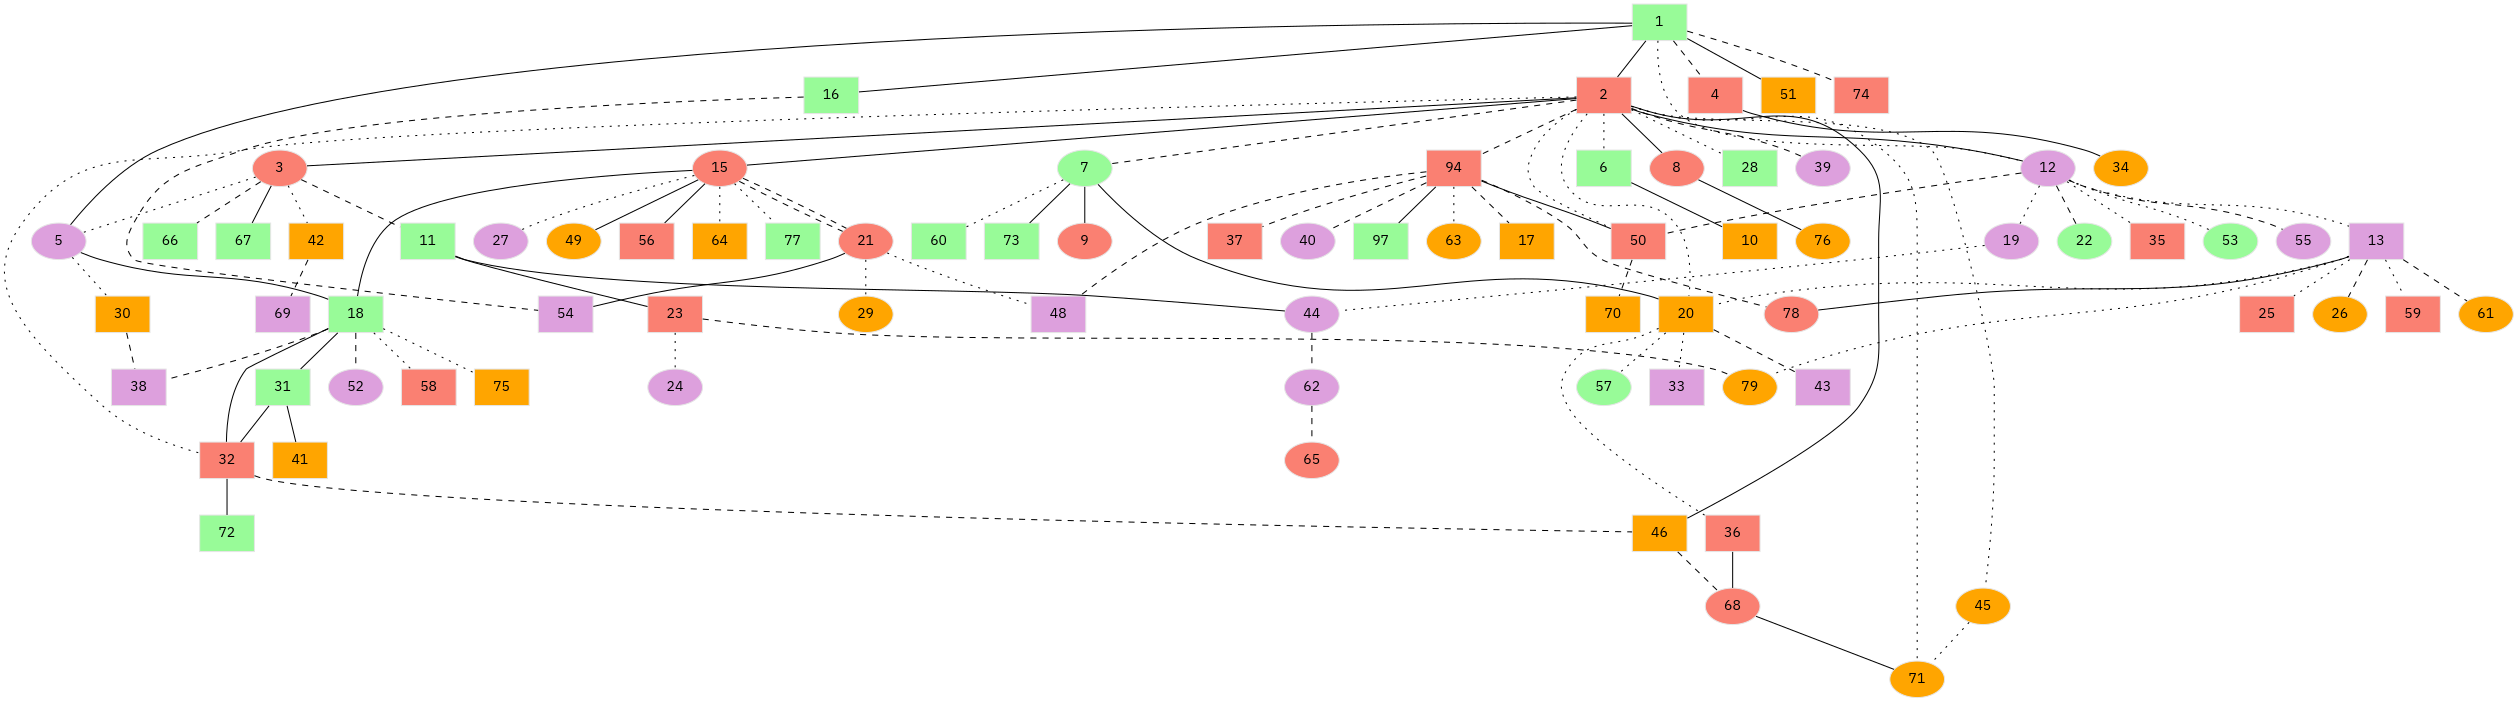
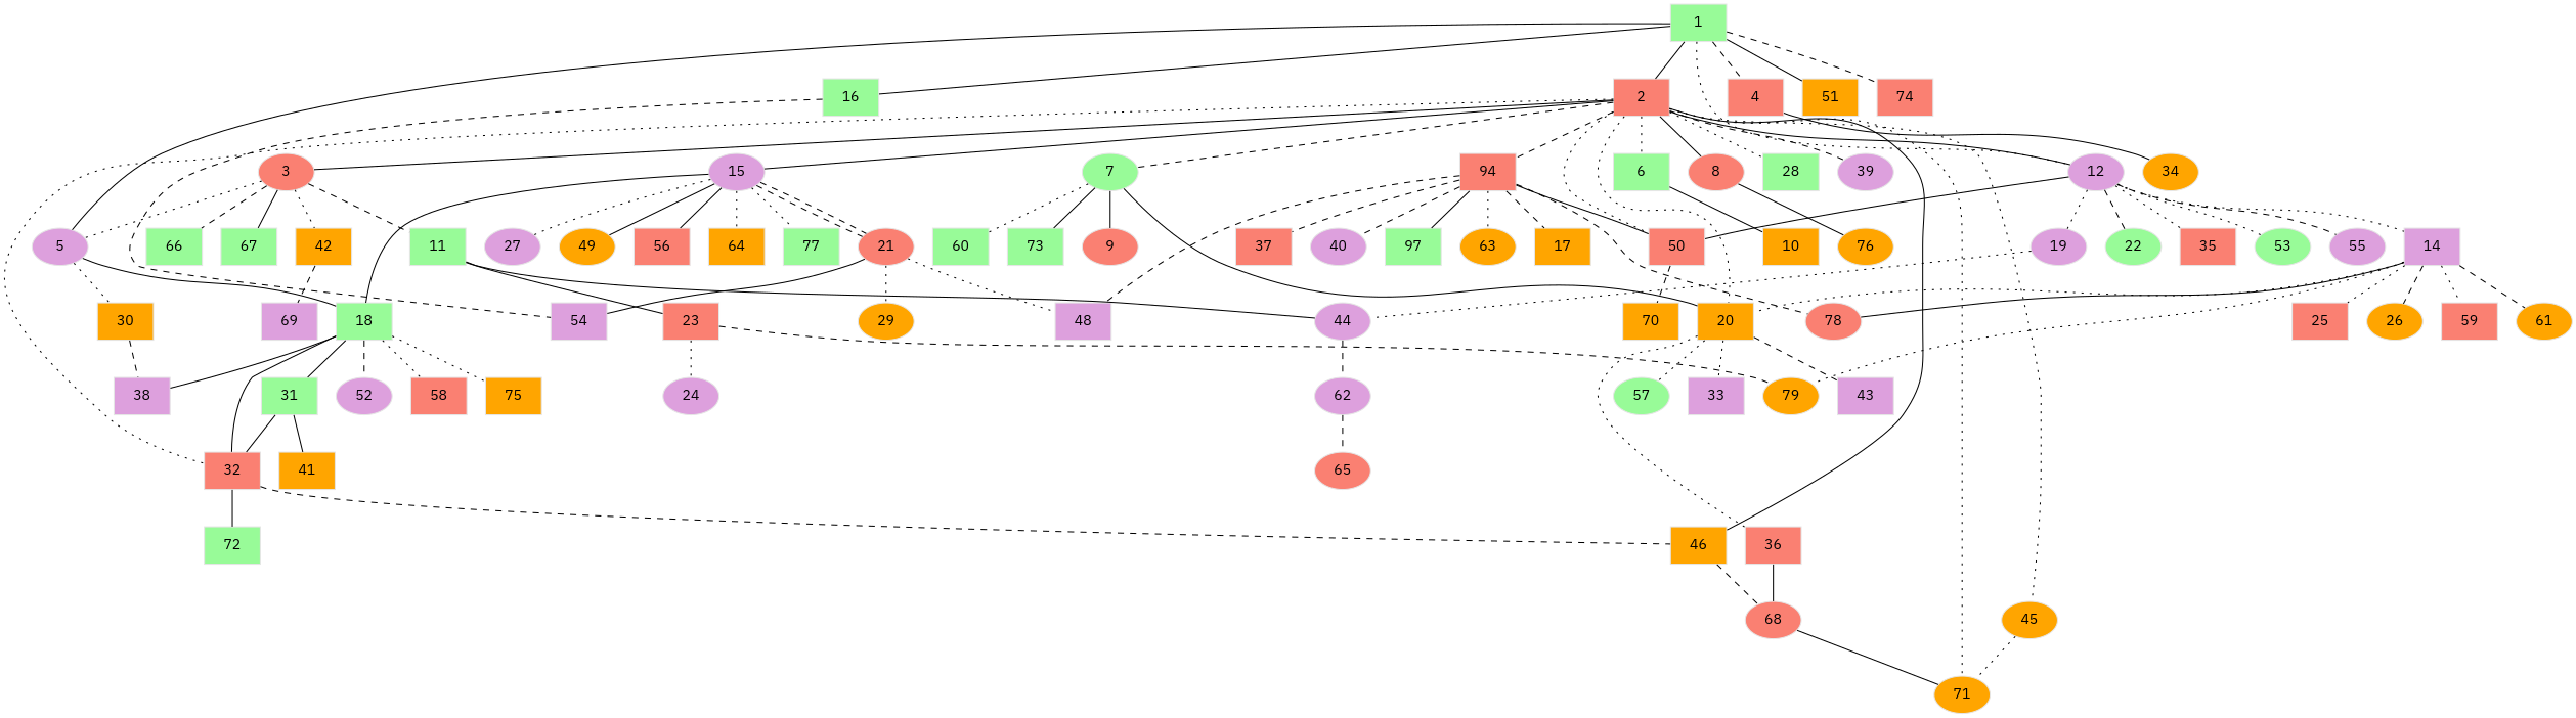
  graph {
    fontname="IBM Plex Sans"
    node [color=gray90 fillcolor=salmon fontname="IBM Plex Sans" shape=box style=filled]
    edge [fontname="IBM Plex Sans" style=solid]
    1 [fillcolor=palegreen]
    2
    4
    5 [fillcolor=plum shape=ellipse]
    12 [fillcolor=plum shape=ellipse]
    16 [fillcolor=palegreen]
    51 [fillcolor=orange]
    74
    3 [shape=ellipse]
    6 [fillcolor=palegreen]
    7 [fillcolor=palegreen shape=ellipse]
    8 [shape=ellipse]
    n13 [label=94]
-   15 [shape=ellipse]
+   15 [fillcolor=plum shape=ellipse]
    20 [fillcolor=orange]
    28 [fillcolor=palegreen]
    32
    39 [fillcolor=plum shape=ellipse]
    45 [fillcolor=orange shape=ellipse]
    46 [fillcolor=orange]
    50
    71 [fillcolor=orange shape=ellipse]
    34 [fillcolor=orange shape=ellipse]
    18 [fillcolor=palegreen]
    30 [fillcolor=orange]
-   13 [fillcolor=plum]
+   13 [fillcolor=plum label=14]
    19 [fillcolor=plum shape=ellipse]
    22 [fillcolor=palegreen shape=ellipse]
    35
    53 [fillcolor=palegreen shape=ellipse]
    55 [fillcolor=plum shape=ellipse]
    54 [fillcolor=plum]
    27 [fillcolor=plum shape=ellipse]
    11 [fillcolor=palegreen]
    42 [fillcolor=orange]
    66 [fillcolor=palegreen]
    67 [fillcolor=palegreen]
    10 [fillcolor=orange]
    9 [shape=ellipse]
    60 [fillcolor=palegreen]
    73 [fillcolor=palegreen]
    76 [fillcolor=orange shape=ellipse]
    78 [shape=ellipse]
    17 [fillcolor=orange]
    37
    40 [fillcolor=plum shape=ellipse]
    n47 [fillcolor=palegreen label=97]
    48 [fillcolor=plum]
    63 [fillcolor=orange shape=ellipse]
    21 [shape=ellipse]
    49 [fillcolor=orange shape=ellipse]
    56
    64 [fillcolor=orange]
    77 [fillcolor=palegreen]
    33 [fillcolor=plum]
    36
    43 [fillcolor=plum]
    57 [fillcolor=palegreen shape=ellipse]
    72 [fillcolor=palegreen]
    68 [shape=ellipse]
    70 [fillcolor=orange]
    23
    44 [fillcolor=plum shape=ellipse]
    69 [fillcolor=plum]
    31 [fillcolor=palegreen]
    38 [fillcolor=plum]
    52 [fillcolor=plum shape=ellipse]
    58
    75 [fillcolor=orange]
    29 [fillcolor=orange shape=ellipse]
    79 [fillcolor=orange shape=ellipse]
    24 [fillcolor=plum shape=ellipse]
    62 [fillcolor=plum shape=ellipse]
    25
    26 [fillcolor=orange shape=ellipse]
    59
    61 [fillcolor=orange shape=ellipse]
    41 [fillcolor=orange]
    65 [shape=ellipse]
    1 -- 2
    1 -- 4 [style=dashed]
    1 -- 5
    1 -- 12 [style=dotted]
    1 -- 16
    1 -- 51
    1 -- 74 [style=dashed]
    2 -- 12
    2 -- 3
    2 -- 6 [style=dotted]
    2 -- 7 [style=dashed]
    2 -- 8
    2 -- n13 [style=dashed]
    2 -- 15
    2 -- 20 [style=dotted]
    2 -- 28 [style=dotted]
    2 -- 32 [style=dotted]
    2 -- 39 [style=dashed]
    2 -- 45 [style=dotted]
    2 -- 46
    2 -- 50 [style=dotted]
    2 -- 71 [style=dotted]
    4 -- 34
    5 -- 18
    5 -- 30 [style=dotted]
-   12 -- 50 [style=dashed]
+   12 -- 50
    12 -- 13 [style=dotted]
    12 -- 19 [style=dotted]
    12 -- 22 [style=dashed]
    12 -- 35 [style=dotted]
    12 -- 53 [style=dotted]
    12 -- 55 [style=dashed]
    16 -- 54 [style=dashed]
    3 -- 5 [style=dotted]
    3 -- 11 [style=dashed]
    3 -- 42 [style=dotted]
    3 -- 66 [style=dashed]
    3 -- 67
    6 -- 10
    7 -- 20
    7 -- 9
    7 -- 60 [style=dotted]
    7 -- 73
    8 -- 76
    n13 -- 50
    n13 -- 78 [style=dashed]
    n13 -- 17 [style=dashed]
    n13 -- 37 [style=dashed]
    n13 -- 40 [style=dashed]
    n13 -- n47
    n13 -- 48 [style=dashed]
    n13 -- 63 [style=dotted]
    15 -- 18
    15 -- 27 [style=dotted]
    15 -- 21 [style=dashed]
    15 -- 21 [style=dashed]
    15 -- 49
    15 -- 56
    15 -- 64 [style=dotted]
    15 -- 77 [style=dotted]
    20 -- 33 [style=dotted]
    20 -- 36 [style=dotted]
    20 -- 43 [style=dashed]
    20 -- 57 [style=dotted]
    32 -- 46 [style=dashed]
    32 -- 72
    45 -- 71 [style=dotted]
    46 -- 68 [style=dashed]
    50 -- 70 [style=dashed]
    18 -- 32
    18 -- 31
-   18 -- 38 [style=dashed]
+   18 -- 38
    18 -- 52 [style=dashed]
    18 -- 58 [style=dotted]
    18 -- 75 [style=dotted]
    30 -- 38 [style=dashed]
    13 -- 20 [style=dotted]
    13 -- 78
    13 -- 79 [style=dotted]
    13 -- 25 [style=dotted]
    13 -- 26 [style=dashed]
    13 -- 59 [style=dotted]
    13 -- 61 [style=dashed]
    19 -- 44 [style=dotted]
    11 -- 23
    11 -- 44
    42 -- 69 [style=dashed]
    21 -- 54
    21 -- 48 [style=dotted]
    21 -- 29 [style=dotted]
    36 -- 68
    68 -- 71
    23 -- 79 [style=dashed]
    23 -- 24 [style=dotted]
    44 -- 62 [style=dashed]
    31 -- 32
    31 -- 41
    62 -- 65 [style=dashed]
  }
